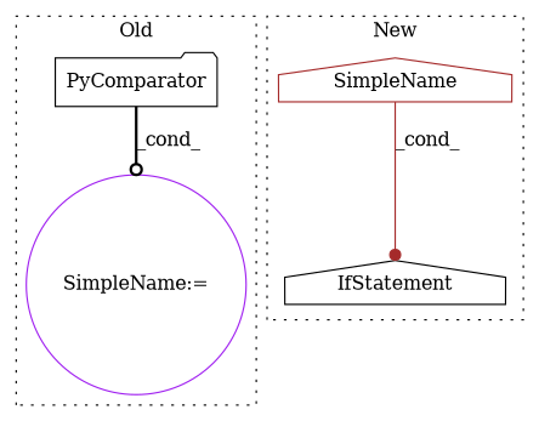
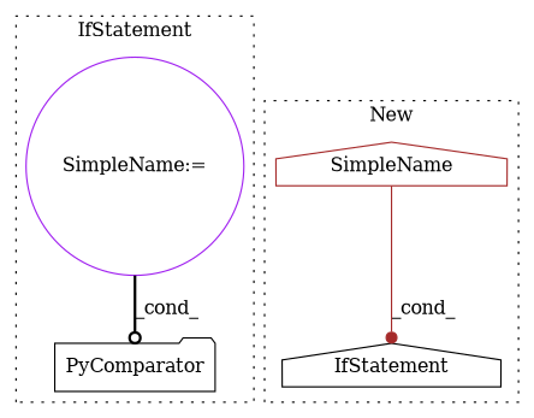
  digraph {
    node [color=black l=41 s=4816 shape=house]
    n1 [a=113 label=PyComparator shape=folder]
    n2 [a=7 color=purple label="SimpleName:=" shape=circle]
    n3 [a=25 l="4,2" label=IfStatement s="4806,4823"]
    n4 [a=42 color=brown label=SimpleName l="" s=""]
    subgraph cluster_1 {
-     label=Old
+     label=IfStatement
      style=dotted
      n1
      n2
    }
    subgraph cluster_2 {
      label=New
      style=dotted
      n3
      n4
    }
-   n1 -> n2 [arrowhead=odot color=black label=_cond_ style=bold]
+   n2 -> n1 [arrowhead=odot color=black label=_cond_ style=bold]
    n4 -> n3 [arrowhead=dot color=brown label=_cond_ style=solid]
  }
